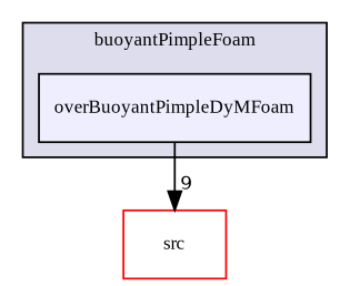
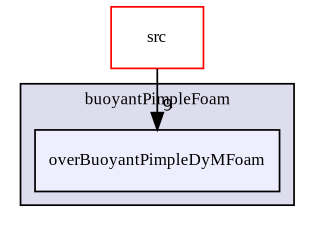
  digraph {
    compound=true
    fontname="Liberation Serif"
    node [fontname="Liberation Serif" fontsize=10 shape=box]
    n1 [fillcolor="#eeeeff" label=overBuoyantPimpleDyMFoam pencolor=black style=filled]
    n2 [color=red label=src]
    subgraph cluster_1 {
      bgcolor="#ddddee"
      fontsize=10
      label=buoyantPimpleFoam
      pencolor=black
      n1
    }
-   n1 -> n2 [headlabel=9 labeldistance=1.5 labelfontname=Helvetica labelfontsize=10 fontname="Liberation Serif"]
+   n2 -> n1 [headlabel=9 labeldistance=1.5 labelfontname=Helvetica labelfontsize=10 fontname="Liberation Serif"]
  }
